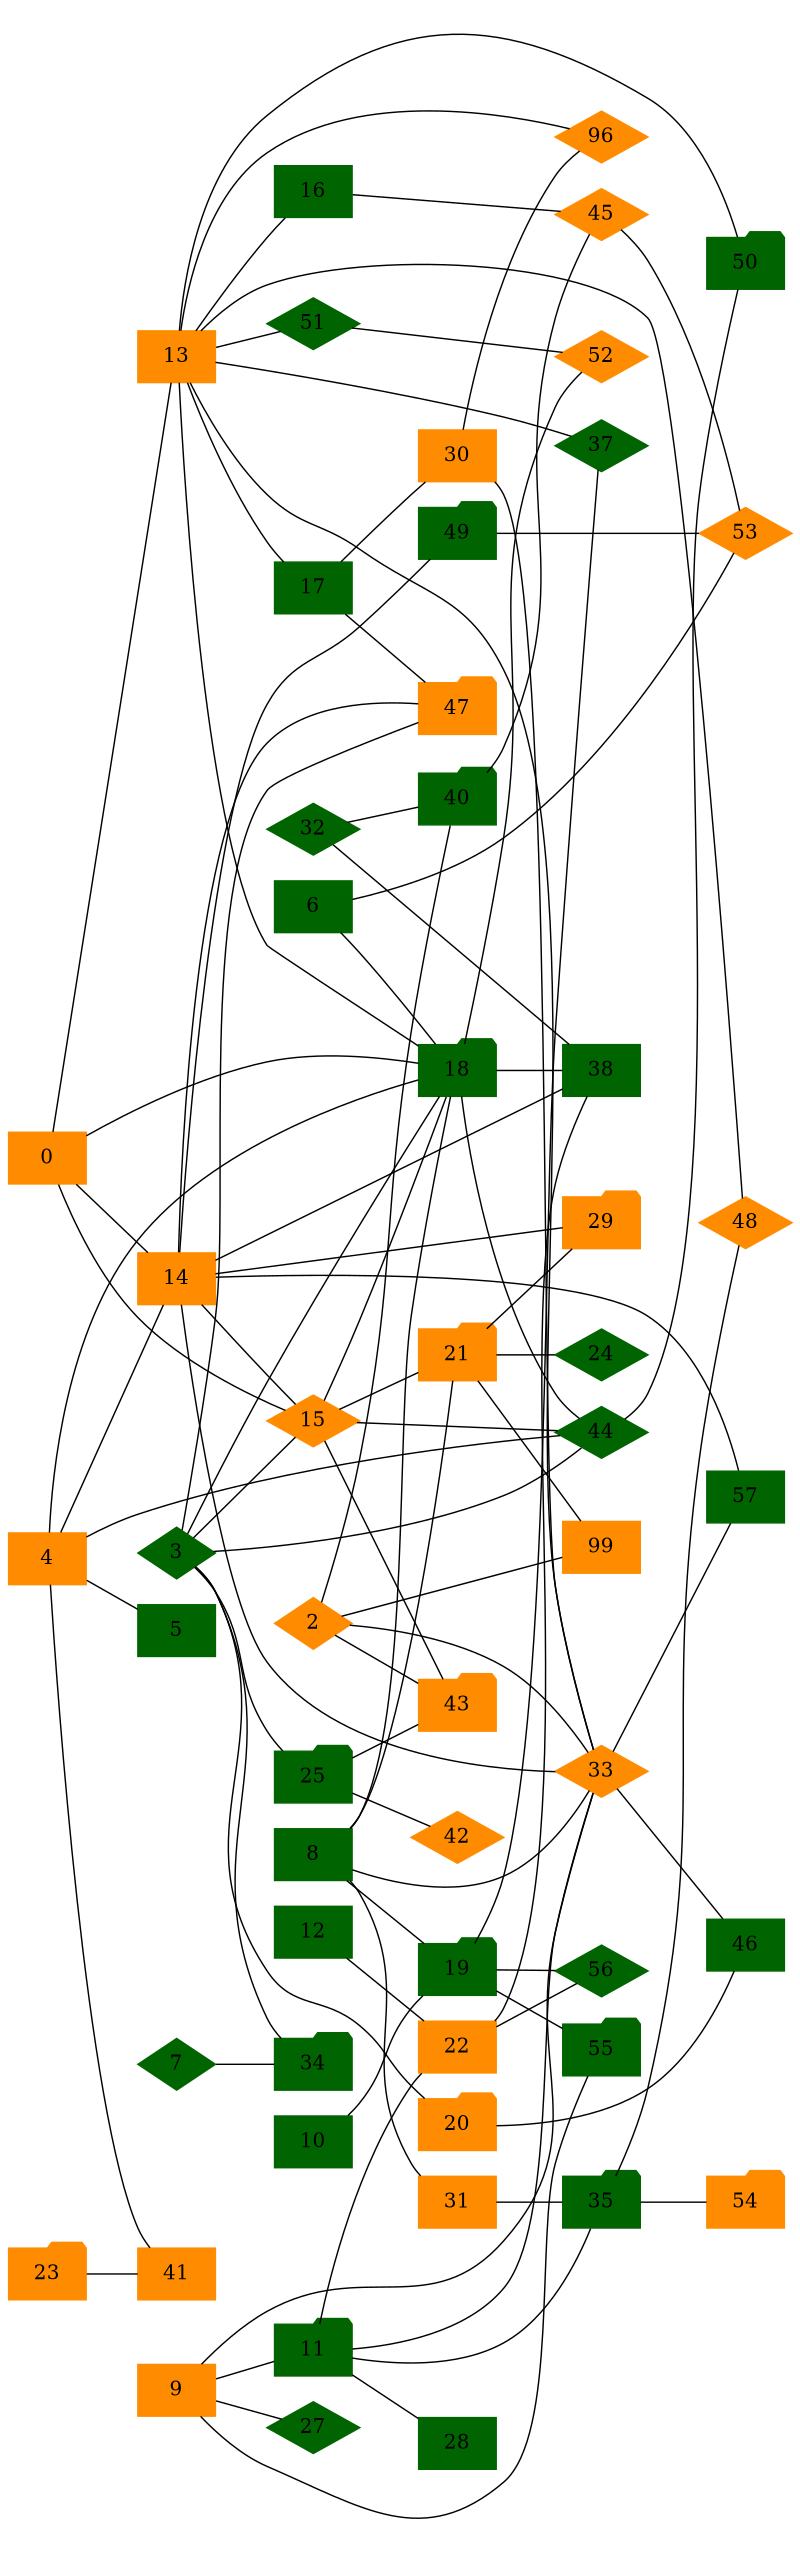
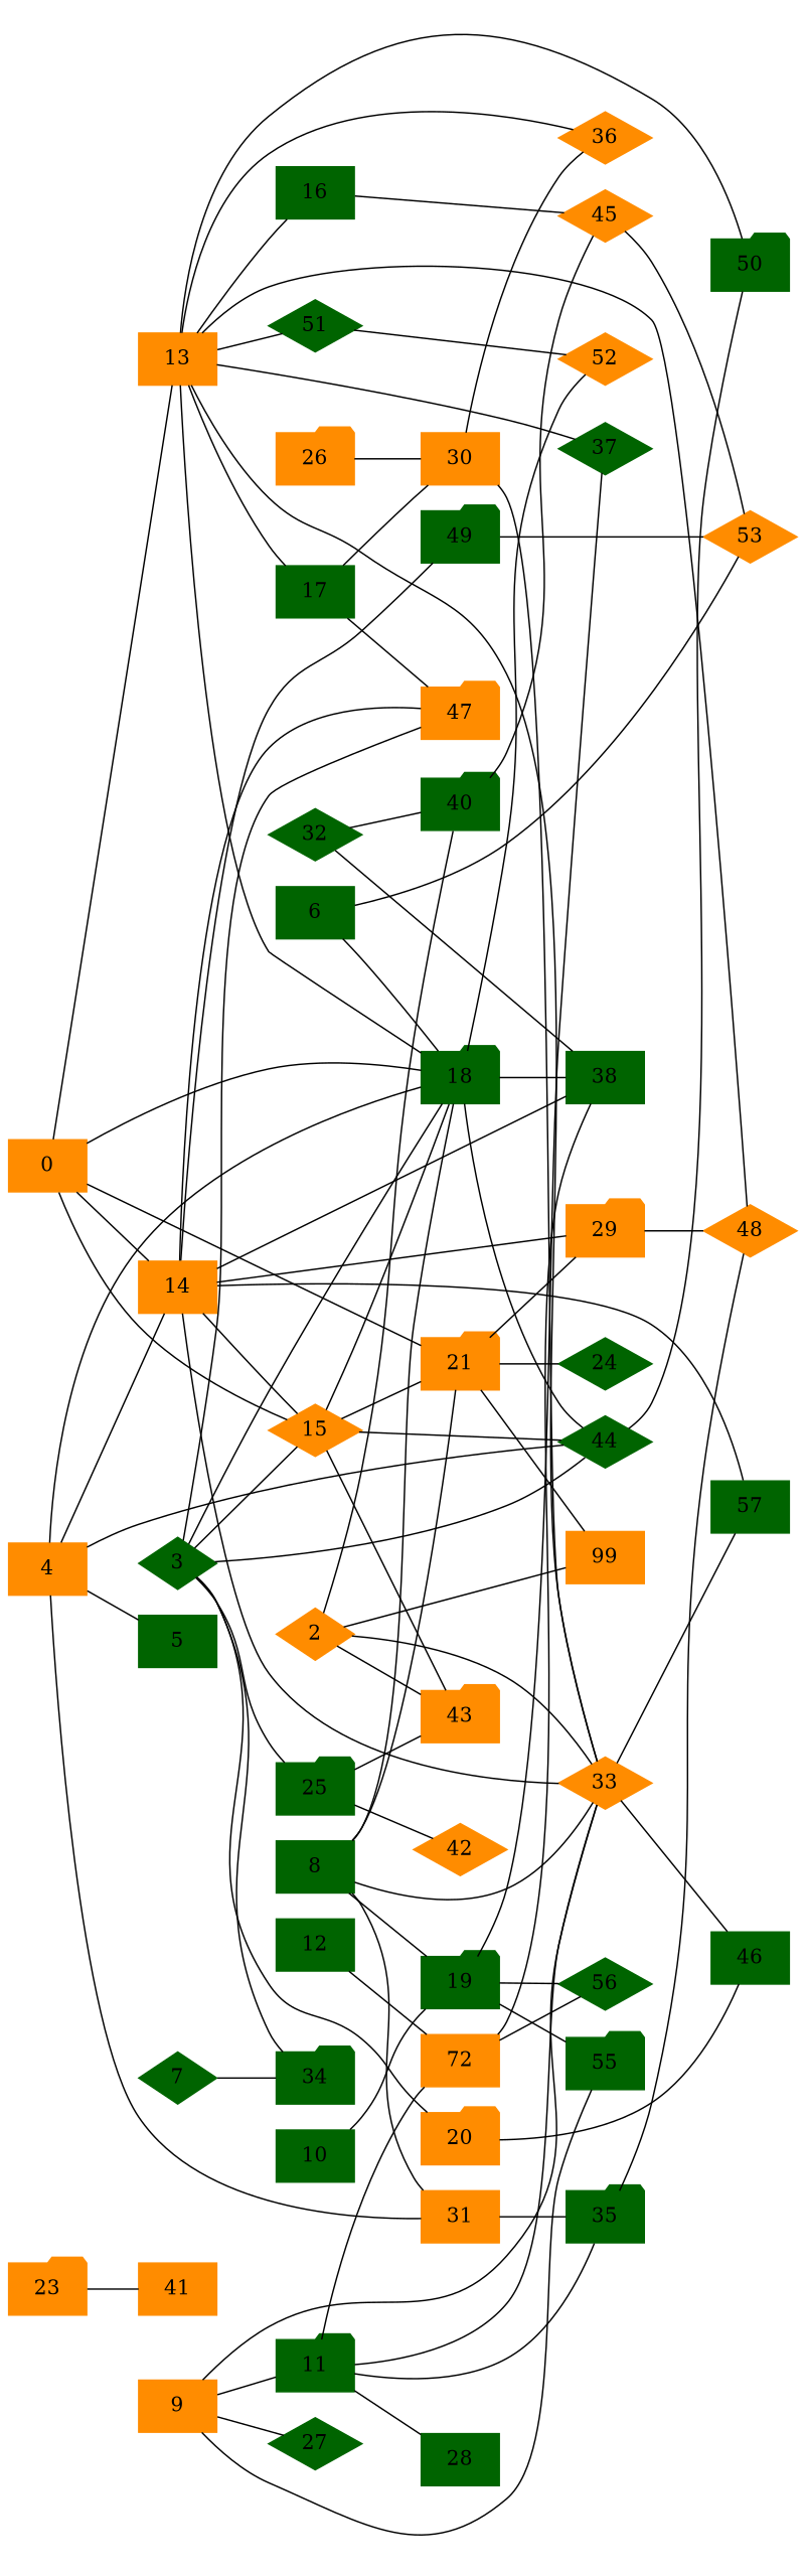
  graph {
    rankdir=LR
    node [color=darkgreen shape=box style=filled]
    edge [weight=1.0]
    n1 [color=darkorange label=0]
    13 [color=darkorange]
    14 [color=darkorange]
    15 [color=darkorange shape=diamond]
    18 [shape=folder]
    21 [color=darkorange shape=folder]
    33 [color=darkorange shape=diamond]
    16
    17
-   36 [color=darkorange shape=diamond label=96]
+   36 [color=darkorange shape=diamond]
    37 [shape=diamond]
    48 [color=darkorange shape=diamond]
    50 [shape=folder]
    51 [shape=diamond]
    47 [color=darkorange shape=folder]
    29 [color=darkorange shape=folder]
    38
    49 [shape=folder]
    57
    44 [shape=diamond]
    43 [color=darkorange shape=folder]
    52 [color=darkorange shape=diamond]
    n23 [color=darkorange label=99]
    24 [shape=diamond]
    2 [color=darkorange shape=diamond]
    40 [shape=folder]
    46
    45 [color=darkorange shape=diamond]
    3 [shape=diamond]
    20 [color=darkorange shape=folder]
    25 [shape=folder]
    34 [shape=folder]
    42 [color=darkorange shape=diamond]
    4 [color=darkorange]
    5
    41 [color=darkorange]
    6
    53 [color=darkorange shape=diamond]
    7 [shape=diamond]
    8
    19 [shape=folder]
    31 [color=darkorange]
    55 [shape=folder]
    56 [shape=diamond]
    35 [shape=folder]
    9 [color=darkorange]
    11 [shape=folder]
    27 [shape=diamond]
-   22 [color=darkorange]
+   22 [color=darkorange label=72]
    28
    10
-   54 [color=darkorange shape=folder]
    12
    30 [color=darkorange]
    23 [color=darkorange shape=folder]
+   26 [color=darkorange shape=folder]
    32 [shape=diamond]
    n1 -- 13
    n1 -- 14
    n1 -- 15
    n1 -- 18
+   n1 -- 21
    13 -- 18
    13 -- 33
    13 -- 16
    13 -- 17
    13 -- 36
    13 -- 37
    13 -- 48
    13 -- 50
    13 -- 51
    14 -- 15
    14 -- 33
    14 -- 47
    14 -- 29
    14 -- 38
    14 -- 49
    14 -- 57
    15 -- 18
    15 -- 21
    15 -- 44
    15 -- 43
    18 -- 38 [weight=2.0]
    18 -- 44
    18 -- 52
    21 -- 29
    21 -- n23
    21 -- 24
    33 -- 57
    33 -- 46
    16 -- 45
    17 -- 47
    17 -- 30
    51 -- 52
+   29 -- 48
    49 -- 53
    44 -- 50
    2 -- 33
    2 -- 43
    2 -- n23
    2 -- 40
    40 -- 45 [weight=2.0]
    45 -- 53
    3 -- 15 [weight=2.0]
    3 -- 18
    3 -- 47
    3 -- 44
    3 -- 20
    3 -- 25
    3 -- 34
    20 -- 46
    25 -- 43
    25 -- 42
    4 -- 14
    4 -- 18
    4 -- 44
    4 -- 5
-   4 -- 41
+   4 -- 31
    6 -- 18
    6 -- 53
    7 -- 34
    8 -- 18
    8 -- 21
    8 -- 33
    8 -- 19 [weight=2.0]
    8 -- 31
    19 -- 37
    19 -- 55
    19 -- 56
    31 -- 35
    35 -- 48
-   35 -- 54
    9 -- 33
    9 -- 55
    9 -- 11
    9 -- 27
    11 -- 33
    11 -- 35
    11 -- 22
    11 -- 28
    22 -- 38
    22 -- 56
    10 -- 19
    12 -- 22
    30 -- 33
    30 -- 36
    23 -- 41
+   26 -- 30
    32 -- 38
    32 -- 40
  }
